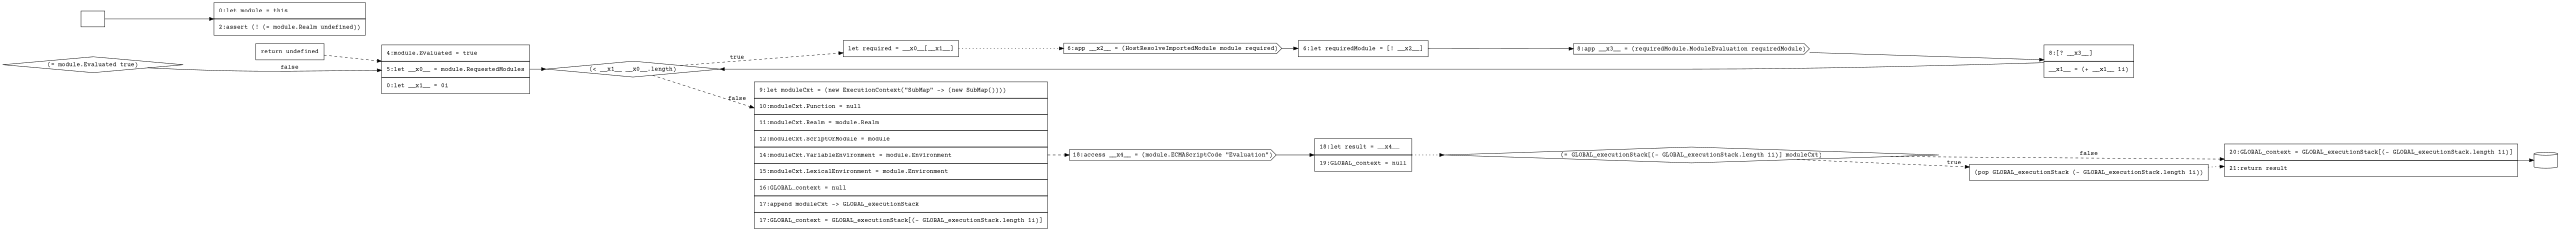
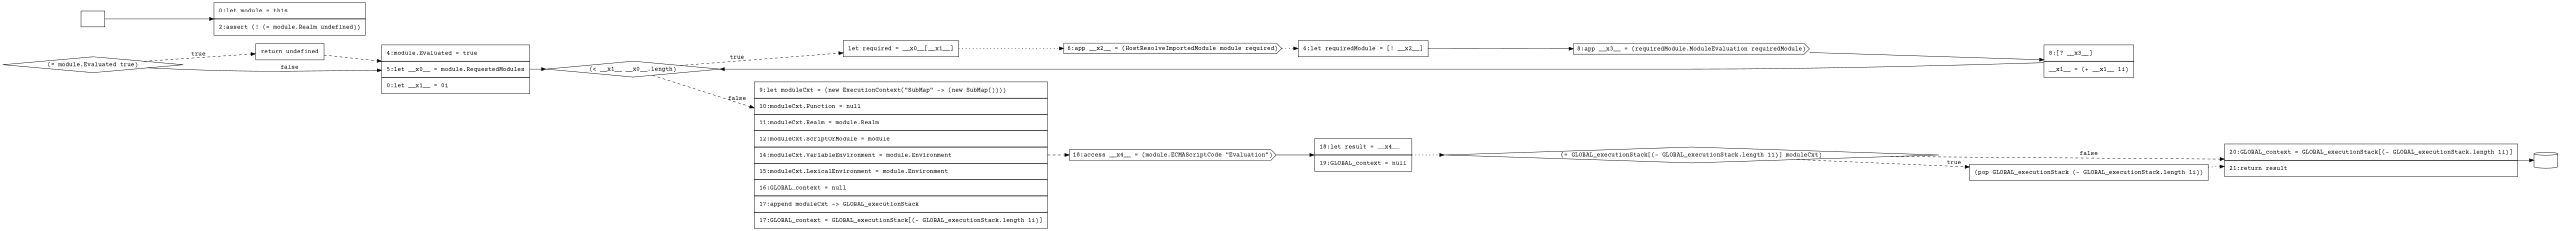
  digraph {
    fontname="Courier Prime"
    rankdir=LR
    node [color=black fillcolor=white fontname="Courier Prime" margin=0 shape=none style=filled]
    edge [color=black fontname="Courier Prime" style=solid]
    n1 [label=<<font color="black">     <table border="0" cellborder="1" cellspacing="0" cellpadding="10">       <tr><td align="left">return undefined</td></tr>     </table>   </font>>]
    n2 [label=<<font color="black">     <table border="0" cellborder="1" cellspacing="0" cellpadding="10">       <tr><td align="left">4:module.Evaluated = true</td></tr>       <tr><td align="left">5:let __x0__ = module.RequestedModules</td></tr>       <tr><td align="left">0:let __x1__ = 0i</td></tr>     </table>   </font>>]
    n3 [label=<<font color="black">(&lt; __x1__ __x0__.length)</font>> shape=diamond margin=""]
    n4 [label=<<font color="black">     <table border="0" cellborder="1" cellspacing="0" cellpadding="10">       <tr><td align="left">18:let result = __x4__</td></tr>       <tr><td align="left">19:GLOBAL_context = null</td></tr>     </table>   </font>>]
    n5 [label=<<font color="black">(= GLOBAL_executionStack[(- GLOBAL_executionStack.length 1i)] moduleCxt)</font>> shape=diamond margin=""]
    n6 [label=<<font color="black">     <table border="0" cellborder="1" cellspacing="0" cellpadding="10">       <tr><td align="left">(pop GLOBAL_executionStack (- GLOBAL_executionStack.length 1i))</td></tr>     </table>   </font>>]
    n7 [label=<<font color="black">     <table border="0" cellborder="1" cellspacing="0" cellpadding="10">       <tr><td align="left">20:GLOBAL_context = GLOBAL_executionStack[(- GLOBAL_executionStack.length 1i)]</td></tr>       <tr><td align="left">21:return result</td></tr>     </table>   </font>>]
    n8 [label=<<font color="black">6:app __x2__ = (HostResolveImportedModule module required)</font>> shape=cds margin=""]
    n9 [label=<<font color="black">     <table border="0" cellborder="1" cellspacing="0" cellpadding="10">       <tr><td align="left">6:let requiredModule = [! __x2__]</td></tr>     </table>   </font>>]
    n10 [label=<<font color="black">8:app __x3__ = (requiredModule.ModuleEvaluation requiredModule)</font>> shape=cds margin=""]
    n11 [label=<<font color="black">(= module.Evaluated true)</font>> shape=diamond margin=""]
    n12 [label=" " shape=cylinder margin=""]
    n13 [label=" " shape=box margin=""]
    n14 [label=<<font color="black">     <table border="0" cellborder="1" cellspacing="0" cellpadding="10">       <tr><td align="left">0:let module = this</td></tr>       <tr><td align="left">2:assert (! (= module.Realm undefined))</td></tr>     </table>   </font>>]
    n15 [label=<<font color="black">     <table border="0" cellborder="1" cellspacing="0" cellpadding="10">       <tr><td align="left">8:[? __x3__]</td></tr>       <tr><td align="left">__x1__ = (+ __x1__ 1i)</td></tr>     </table>   </font>>]
    n16 [label=<<font color="black">     <table border="0" cellborder="1" cellspacing="0" cellpadding="10">       <tr><td align="left">let required = __x0__[__x1__]</td></tr>     </table>   </font>>]
    n17 [label=<<font color="black">     <table border="0" cellborder="1" cellspacing="0" cellpadding="10">       <tr><td align="left">9:let moduleCxt = (new ExecutionContext(&quot;SubMap&quot; -&gt; (new SubMap())))</td></tr>       <tr><td align="left">10:moduleCxt.Function = null</td></tr>       <tr><td align="left">11:moduleCxt.Realm = module.Realm</td></tr>       <tr><td align="left">12:moduleCxt.ScriptOrModule = module</td></tr>       <tr><td align="left">14:moduleCxt.VariableEnvironment = module.Environment</td></tr>       <tr><td align="left">15:moduleCxt.LexicalEnvironment = module.Environment</td></tr>       <tr><td align="left">16:GLOBAL_context = null</td></tr>       <tr><td align="left">17:append moduleCxt -&gt; GLOBAL_executionStack</td></tr>       <tr><td align="left">17:GLOBAL_context = GLOBAL_executionStack[(- GLOBAL_executionStack.length 1i)]</td></tr>     </table>   </font>>]
    n18 [label=<<font color="black">18:access __x4__ = (module.ECMAScriptCode &quot;Evaluation&quot;)</font>> shape=cds margin=""]
    n1 -> n2 [style=dashed]
    n2 -> n3
    n3 -> n16 [label=<<font color="black">true</font>> style=dashed]
    n3 -> n17 [label=<<font color="black">false</font>> style=dashed]
    n4 -> n5 [style=dotted]
    n5 -> n6 [label=<<font color="black">true</font>> style=dashed]
    n5 -> n7 [label=<<font color="black">false</font>> style=dashed]
    n6 -> n7 [style=dotted]
    n7 -> n12
-   n8 -> n9
+   n8 -> n9 [style=dotted]
    n9 -> n10
    n10 -> n15
+   n11 -> n1 [label=<<font color="black">true</font>> style=dashed]
    n11 -> n2 [label=<<font color="black">false</font>>]
    n13 -> n14
    n15 -> n3
    n16 -> n8 [style=dotted]
    n17 -> n18 [style=dashed]
    n18 -> n4
  }
